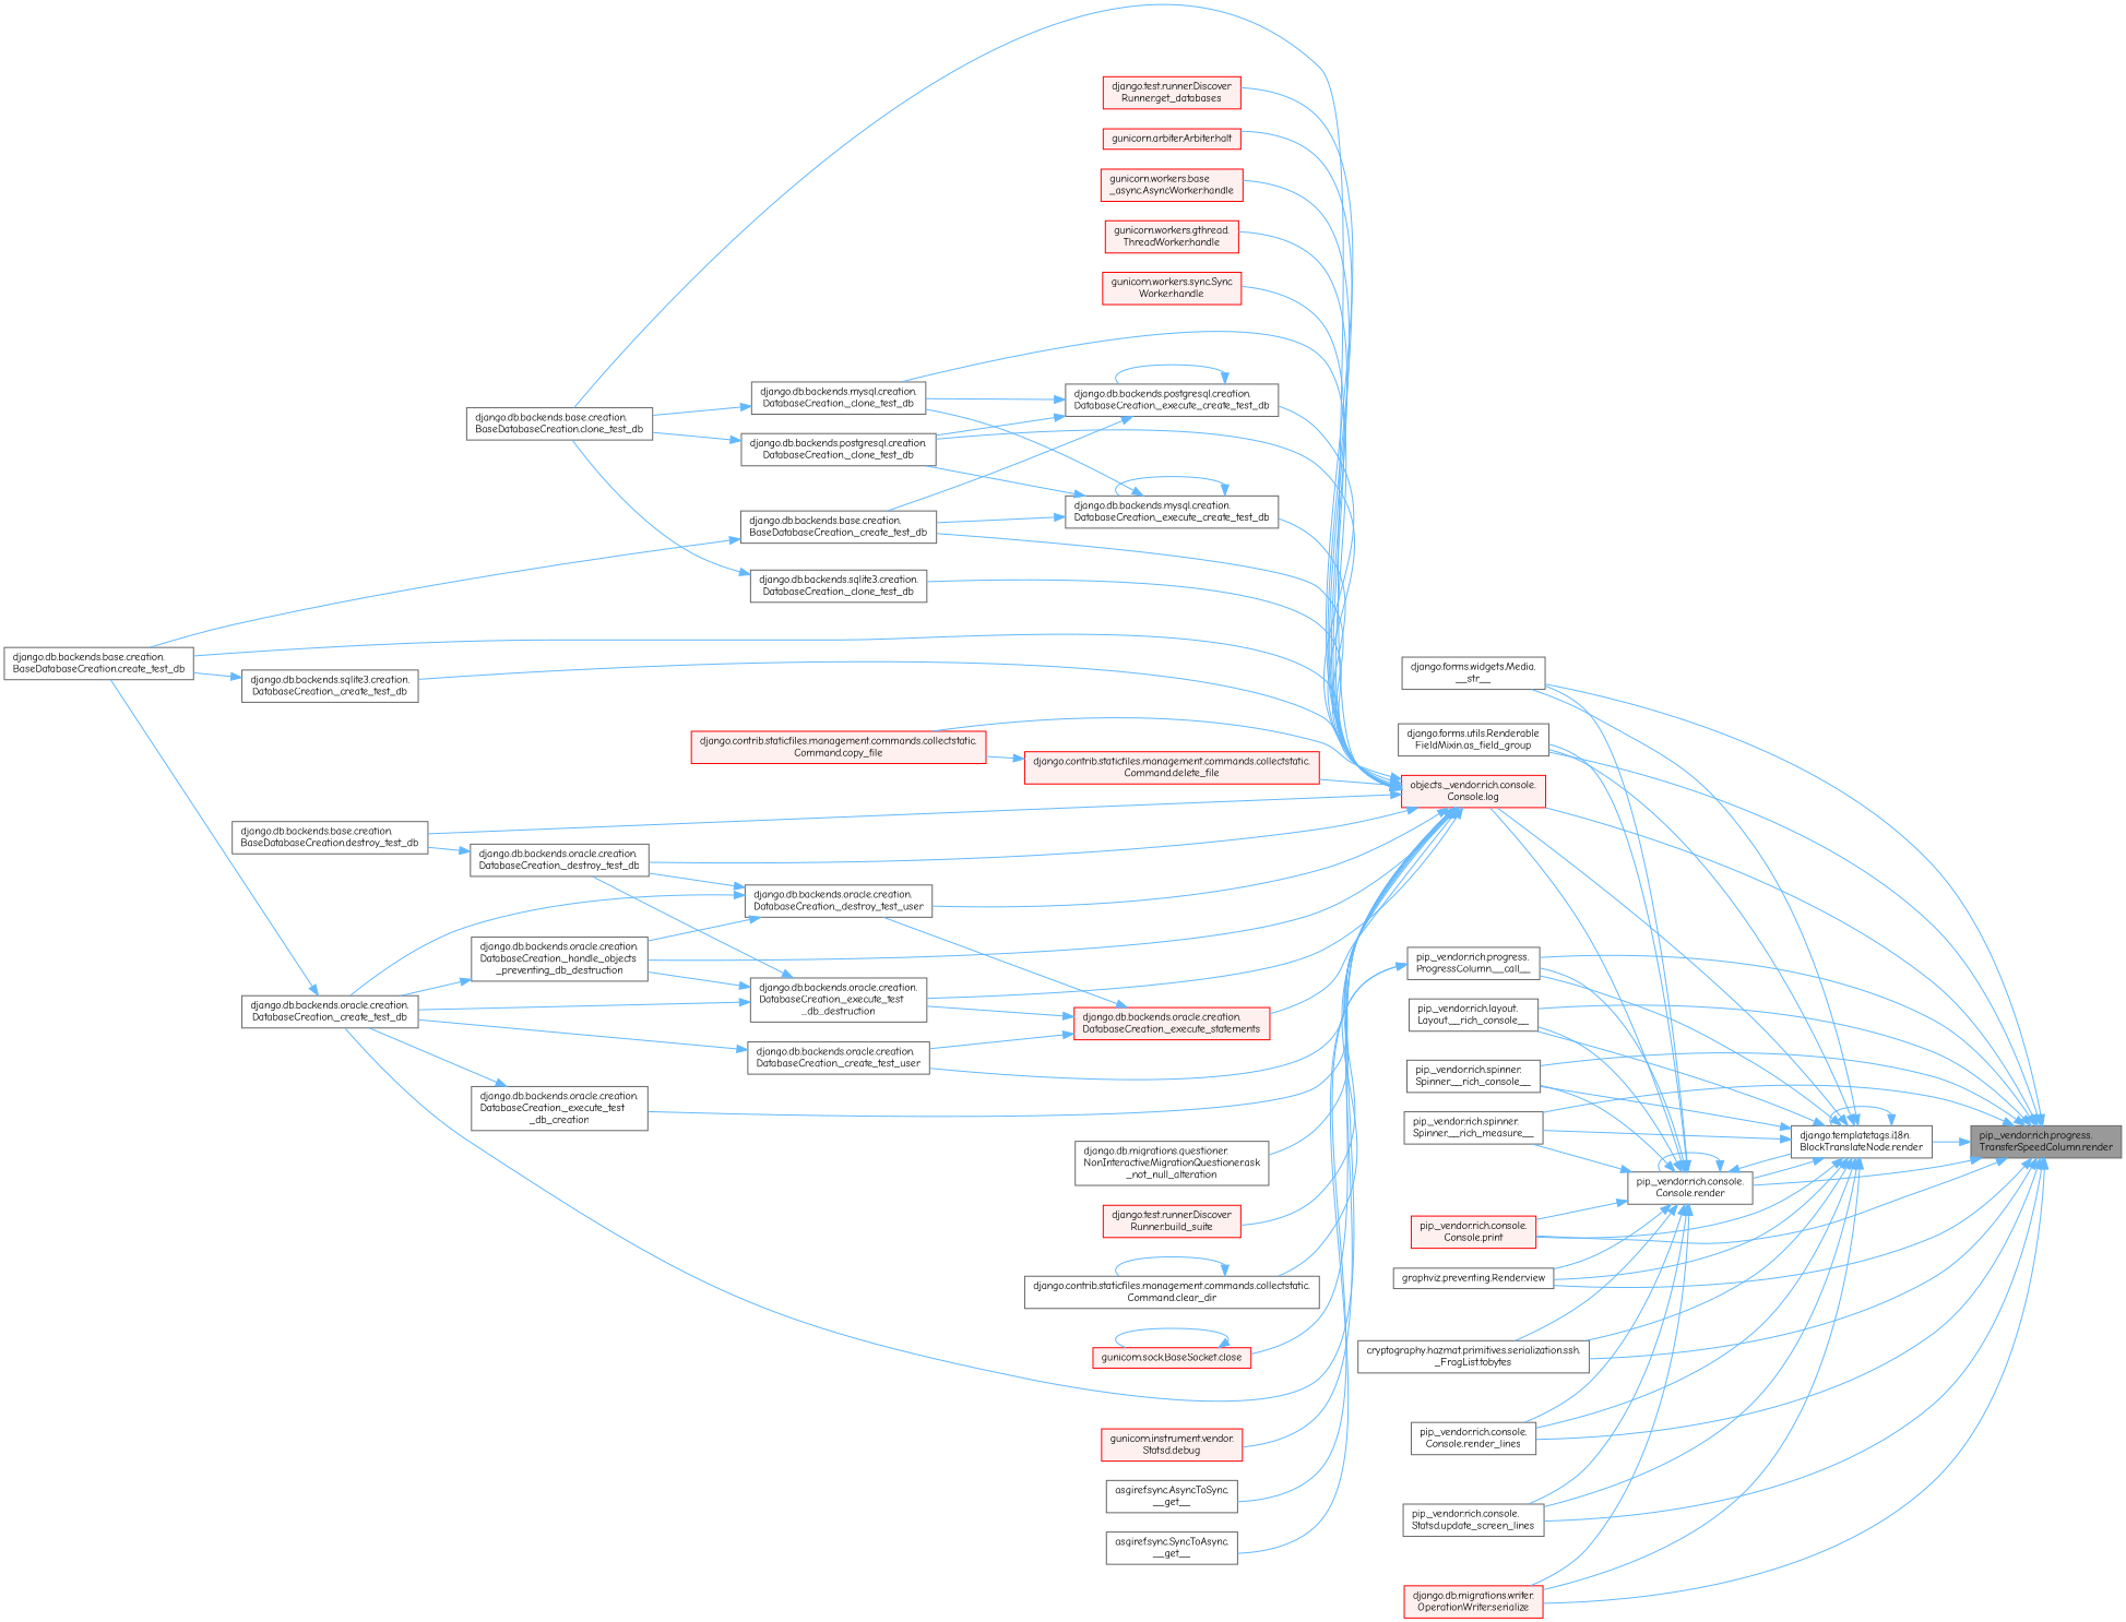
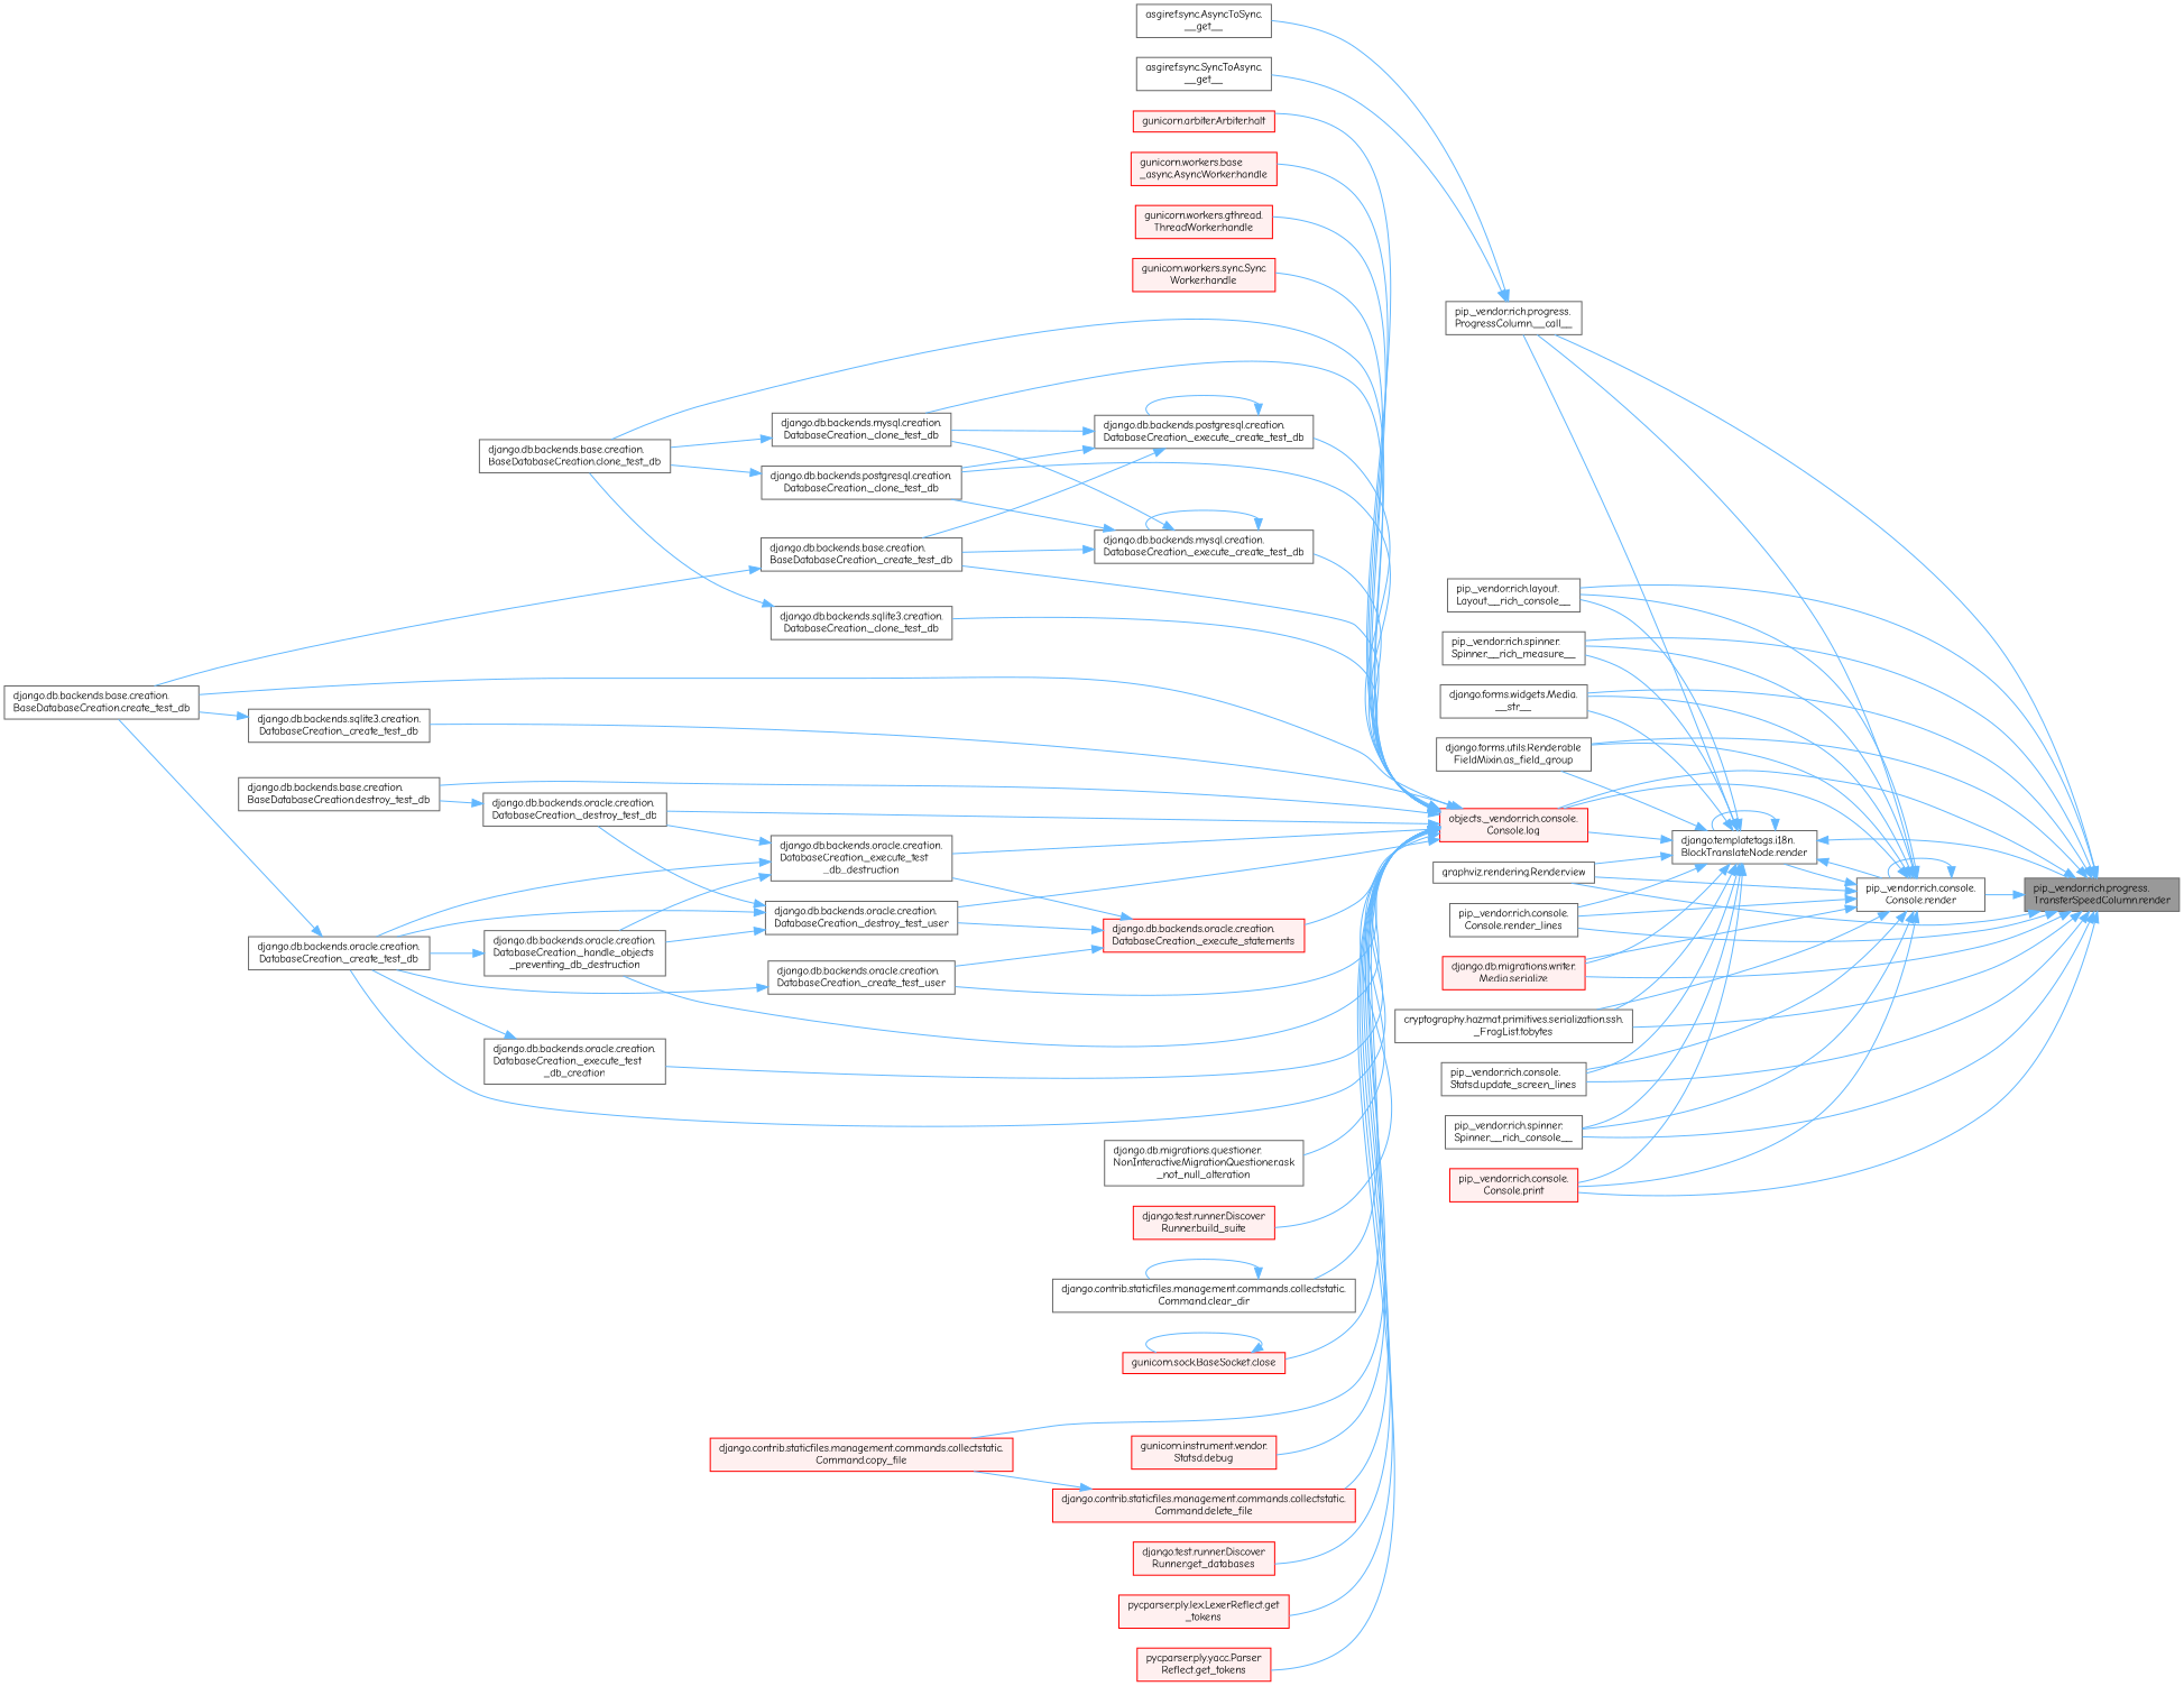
  digraph {
    fontname="Comic Neue"
    rankdir=RL
    node [color=grey40 fillcolor=white fontname="Comic Neue" fontsize=10 shape=box style=filled]
    edge [color=steelblue1 dir=back fontname="Comic Neue" fontsize=10 labelfontname=Helvetica labelfontsize=10 style=solid]
    n1 [color=gray40 fillcolor=grey60 fontcolor=black height=0.2 label="pip._vendor.rich.progress.\lTransferSpeedColumn.render" width=0.4]
    n2 [height=0.2 label="pip._vendor.rich.progress.\lProgressColumn.__call__" width=0.4]
    n3 [height=0.2 label="pip._vendor.rich.layout.\lLayout.__rich_console__" width=0.4]
    n4 [height=0.2 label="pip._vendor.rich.spinner.\lSpinner.__rich_console__" width=0.4]
    n5 [height=0.2 label="pip._vendor.rich.spinner.\lSpinner.__rich_measure__" width=0.4]
    n6 [height=0.2 label="django.forms.widgets.Media.\l__str__" width=0.4]
    n7 [height=0.2 label="django.forms.utils.Renderable\lFieldMixin.as_field_group" width=0.4]
    n8 [color=red fillcolor="#FFF0F0" height=0.2 label="objects._vendor.rich.console.\lConsole.log" width=0.4]
    n9 [color=red fillcolor="#FFF0F0" height=0.2 label="pip._vendor.rich.console.\lConsole.print" width=0.4]
    n10 [height=0.2 label="django.templatetags.i18n.\lBlockTranslateNode.render" width=0.4]
    n11 [height=0.2 label="pip._vendor.rich.console.\lConsole.render" width=0.4]
    n12 [height=0.2 label="pip._vendor.rich.console.\lConsole.render_lines" width=0.4]
-   n13 [color=red fillcolor="#FFF0F0" height=0.2 label="django.db.migrations.writer.\lOperationWriter.serialize" width=0.4]
+   n13 [color=red fillcolor="#FFF0F0" height=0.2 label="django.db.migrations.writer.\lMedia.serialize" width=0.4]
    n14 [height=0.2 label="cryptography.hazmat.primitives.serialization.ssh.\l_FragList.tobytes" width=0.4]
    n15 [height=0.2 label="pip._vendor.rich.console.\lStatsd.update_screen_lines" width=0.4]
-   n16 [height=0.2 label="graphviz.preventing.Render.view" width=0.4]
+   n16 [height=0.2 label="graphviz.rendering.Render.view" width=0.4]
    n17 [height=0.2 label="asgiref.sync.AsyncToSync.\l__get__" width=0.4]
    n18 [height=0.2 label="asgiref.sync.SyncToAsync.\l__get__" width=0.4]
    n19 [height=0.2 label="django.db.backends.mysql.creation.\lDatabaseCreation._clone_test_db" width=0.4]
    n20 [height=0.2 label="django.db.backends.base.creation.\lBaseDatabaseCreation.clone_test_db" width=0.4]
    n21 [height=0.2 label="django.db.backends.postgresql.creation.\lDatabaseCreation._clone_test_db" width=0.4]
    n22 [height=0.2 label="django.db.backends.sqlite3.creation.\lDatabaseCreation._clone_test_db" width=0.4]
    n23 [height=0.2 label="django.db.backends.base.creation.\lBaseDatabaseCreation._create_test_db" width=0.4]
    n24 [height=0.2 label="django.db.backends.base.creation.\lBaseDatabaseCreation.create_test_db" width=0.4]
    n25 [height=0.2 label="django.db.backends.oracle.creation.\lDatabaseCreation._create_test_db" width=0.4]
    n26 [height=0.2 label="django.db.backends.sqlite3.creation.\lDatabaseCreation._create_test_db" width=0.4]
    n27 [height=0.2 label="django.db.backends.oracle.creation.\lDatabaseCreation._create_test_user" width=0.4]
    n28 [height=0.2 label="django.db.backends.oracle.creation.\lDatabaseCreation._destroy_test_db" width=0.4]
    n29 [height=0.2 label="django.db.backends.base.creation.\lBaseDatabaseCreation.destroy_test_db" width=0.4]
    n30 [height=0.2 label="django.db.backends.oracle.creation.\lDatabaseCreation._destroy_test_user" width=0.4]
    n31 [height=0.2 label="django.db.backends.oracle.creation.\lDatabaseCreation._handle_objects\l_preventing_db_destruction" width=0.4]
    n32 [height=0.2 label="django.db.backends.mysql.creation.\lDatabaseCreation._execute_create_test_db" width=0.4]
    n33 [height=0.2 label="django.db.backends.postgresql.creation.\lDatabaseCreation._execute_create_test_db" width=0.4]
    n34 [color=red fillcolor="#FFF0F0" height=0.2 label="django.db.backends.oracle.creation.\lDatabaseCreation._execute_statements" width=0.4]
    n35 [height=0.2 label="django.db.backends.oracle.creation.\lDatabaseCreation._execute_test\l_db_destruction" width=0.4]
    n36 [height=0.2 label="django.db.backends.oracle.creation.\lDatabaseCreation._execute_test\l_db_creation" width=0.4]
    n37 [height=0.2 label="django.db.migrations.questioner.\lNonInteractiveMigrationQuestioner.ask\l_not_null_alteration" width=0.4]
    n38 [color=red fillcolor="#FFF0F0" height=0.2 label="django.test.runner.Discover\lRunner.build_suite" width=0.4]
    n39 [height=0.2 label="django.contrib.staticfiles.management.commands.collectstatic.\lCommand.clear_dir" width=0.4]
    n40 [color=red fillcolor="#FFF0F0" height=0.2 label="gunicorn.sock.BaseSocket.close" width=0.4]
    n41 [color=red fillcolor="#FFF0F0" height=0.2 label="django.contrib.staticfiles.management.commands.collectstatic.\lCommand.copy_file" width=0.4]
    n42 [color=red fillcolor="#FFF0F0" height=0.2 label="gunicorn.instrument.vendor.\lStatsd.debug" width=0.4]
    n43 [color=red fillcolor="#FFF0F0" height=0.2 label="django.contrib.staticfiles.management.commands.collectstatic.\lCommand.delete_file" width=0.4]
    n44 [color=red fillcolor="#FFF0F0" height=0.2 label="django.test.runner.Discover\lRunner.get_databases" width=0.4]
+   n45 [color=red fillcolor="#FFF0F0" height=0.2 label="pycparser.ply.lex.LexerReflect.get\l_tokens" width=0.4]
+   n46 [color=red fillcolor="#FFF0F0" height=0.2 label="pycparser.ply.yacc.Parser\lReflect.get_tokens" width=0.4]
    n47 [color=red fillcolor="#FFF0F0" height=0.2 label="gunicorn.arbiter.Arbiter.halt" width=0.4]
    n48 [color=red fillcolor="#FFF0F0" height=0.2 label="gunicorn.workers.base\l_async.AsyncWorker.handle" width=0.4]
    n49 [color=red fillcolor="#FFF0F0" height=0.2 label="gunicorn.workers.gthread.\lThreadWorker.handle" width=0.4]
    n50 [color=red fillcolor="#FFF0F0" height=0.2 label="gunicorn.workers.sync.Sync\lWorker.handle" width=0.4]
    n1 -> n2
    n1 -> n3
    n1 -> n4
    n1 -> n5
    n1 -> n6
    n1 -> n7
    n1 -> n8
    n1 -> n9
-   n1 -> n10
+   n10 -> n1
    n1 -> n11
    n1 -> n12
    n1 -> n13
    n1 -> n14
    n1 -> n15
    n1 -> n16
    n2 -> n17
    n2 -> n18
    n8 -> n19
    n8 -> n20
    n8 -> n21
    n8 -> n22
    n8 -> n23
    n8 -> n24
    n8 -> n25
    n8 -> n26
    n8 -> n27
    n8 -> n28
    n8 -> n29
    n8 -> n30
    n8 -> n31
    n8 -> n32
    n8 -> n33
    n8 -> n34
    n8 -> n35
    n8 -> n36
    n8 -> n37
    n8 -> n38
    n8 -> n39
    n8 -> n40
    n8 -> n41
    n8 -> n42
    n8 -> n43
    n8 -> n44
+   n8 -> n45
+   n8 -> n46
    n8 -> n47
    n8 -> n48
    n8 -> n49
    n8 -> n50
    n10 -> n2
    n10 -> n3
    n10 -> n4
    n10 -> n5
    n10 -> n6
    n10 -> n7
    n10 -> n8
    n10 -> n9
    n10 -> n10
    n10 -> n11
    n10 -> n12
    n10 -> n13
    n10 -> n14
    n10 -> n15
    n10 -> n16
    n11 -> n2
    n11 -> n3
    n11 -> n4
    n11 -> n5
    n11 -> n6
    n11 -> n7
    n11 -> n8
    n11 -> n9
    n11 -> n10
    n11 -> n11
    n11 -> n12
    n11 -> n13
    n11 -> n14
    n11 -> n15
    n11 -> n16
    n19 -> n20
    n21 -> n20
    n22 -> n20
    n23 -> n24
    n25 -> n24
    n26 -> n24
    n27 -> n25
    n28 -> n29
    n30 -> n25
    n30 -> n28
    n30 -> n31
    n31 -> n25
    n32 -> n19
    n32 -> n21
    n32 -> n23
    n32 -> n32
    n33 -> n19
    n33 -> n21
    n33 -> n23
    n33 -> n33
    n34 -> n27
    n34 -> n30
    n34 -> n35
    n35 -> n25
    n35 -> n28
    n35 -> n31
    n36 -> n25
    n39 -> n39
    n40 -> n40
    n43 -> n41
  }
